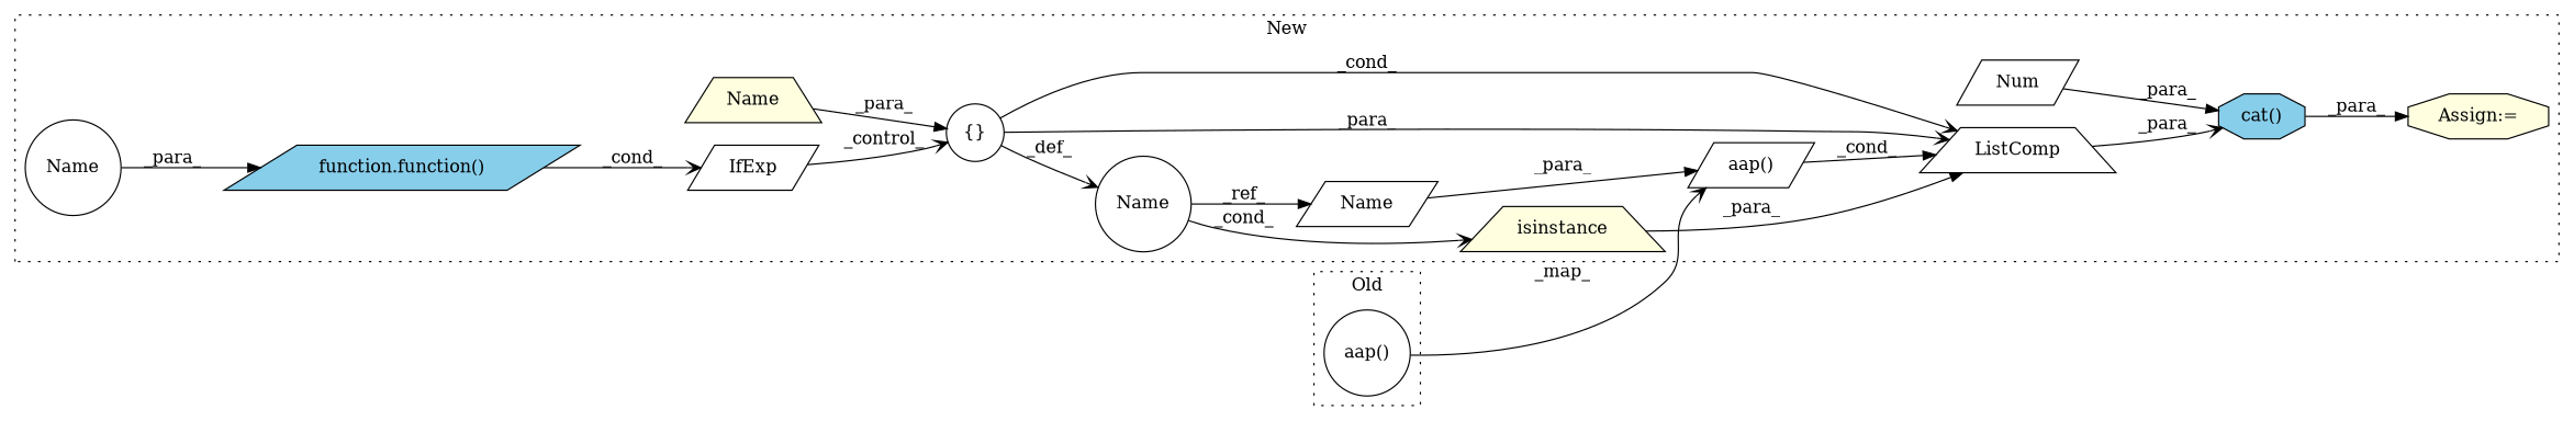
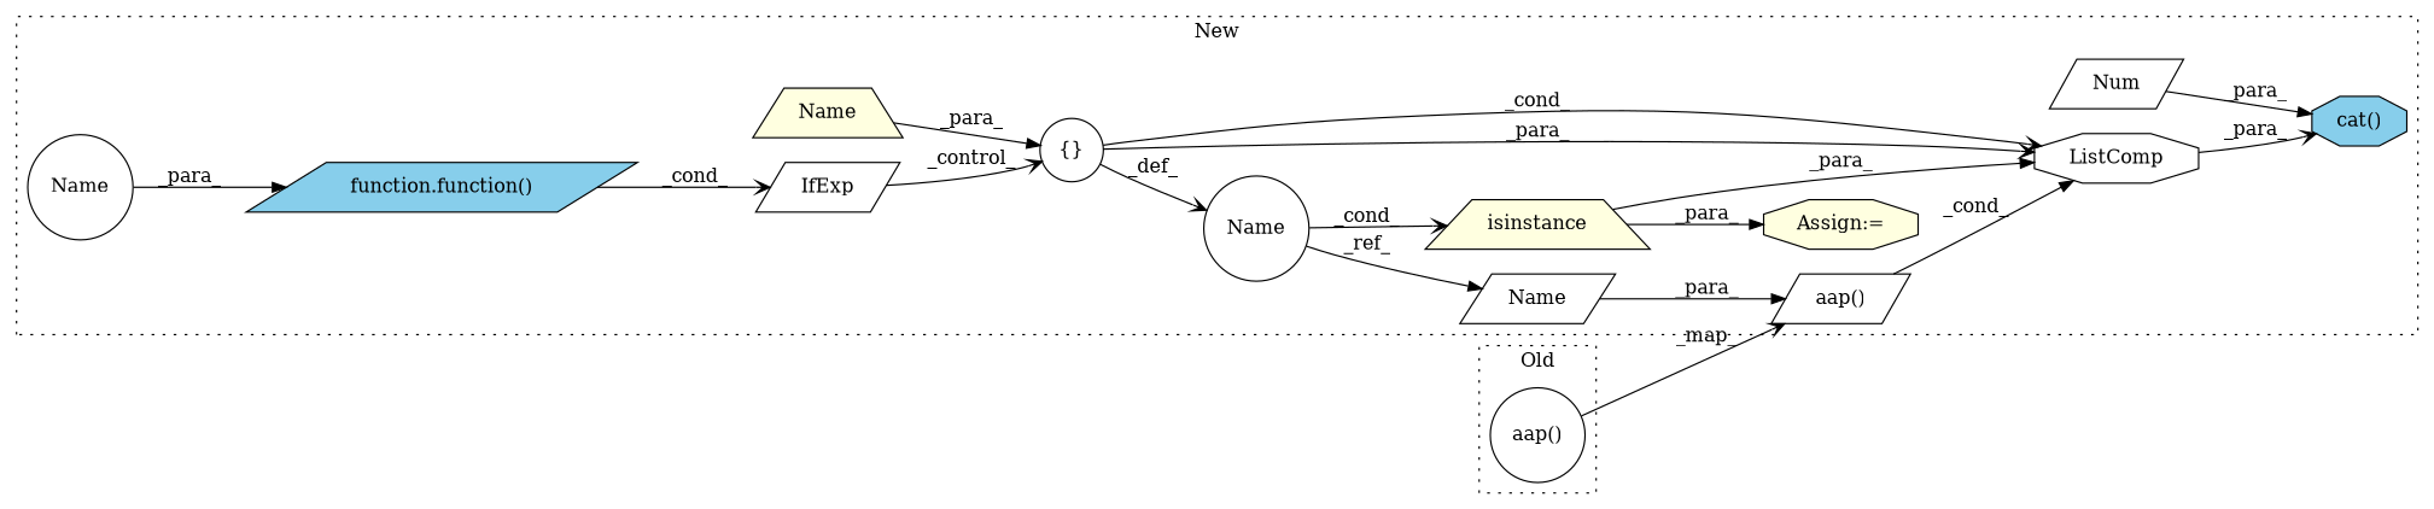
  digraph {
    rankdir=LR
    node [a=75 fillcolor=white l=1 shape=parallelogram style=filled]
    edge [arrowhead=normal]
    n1 [l="9,1" label="aap()" s="4139,4149"]
    n2 [a=59 l="1,0" label="{}" s="4191,4193" shape=circle]
    n3 [a=51 l="4,6" label=IfExp s="4162,4185"]
    n4 [a=87 label=Name s=4155 shape=circle]
    n5 [a=45 fillcolor=lightyellow l=3 label=isinstance s=4151 shape=trapezium]
    n6 [fillcolor=skyblue l="10,1" label="cat()" s="4128,4199" shape=octagon]
    n7 [fillcolor=skyblue l="11,1" label="function.function()" s="4166,4184"]
-   n8 [a=106 l=58 label=ListComp s=4138 shape=trapezium]
+   n8 [a=106 l=58 label=ListComp s=4138 shape=octagon]
    n9 [a=76 label=Num s=4198]
    n10 [a=68 fillcolor=lightyellow l=3 label="Assign:=" s=4125 shape=octagon]
    n11 [a=87 label=Name s=4148]
    n12 [a=87 fillcolor=lightyellow label=Name s=4192 shape=trapezium]
    n13 [a=87 label=Name s=4177 shape=circle]
    n14 [l="9,1" label="aap()" s="4151,4161" shape=circle]
    subgraph cluster_1 {
      label=New
      style=dotted
      n1
      n2
      n3
      n4
      n5
      n6
      n7
      n8
      n9
      n10
      n11
      n12
      n13
    }
    subgraph cluster_2 {
      label=Old
      style=dotted
      n14
    }
    n1 -> n8 [label=_cond_]
    n2 -> n4 [arrowhead=vee label=_def_]
    n2 -> n8 [arrowhead=vee label=_para_]
    n2 -> n8 [arrowhead=vee label=_cond_]
    n3 -> n2 [arrowhead=vee label=_control_]
    n4 -> n5 [arrowhead=vee label=_cond_]
    n4 -> n11 [label=_ref_]
    n5 -> n8 [label=_para_]
-   n6 -> n10 [label=_para_]
+   n5 -> n10 [label=_para_]
    n7 -> n3 [arrowhead=vee label=_cond_]
    n8 -> n6 [arrowhead=vee label=_para_]
    n9 -> n6 [label=_para_]
    n11 -> n1 [label=_para_]
    n12 -> n2 [label=_para_]
    n13 -> n7 [label=_para_]
    n14 -> n1 [arrowhead=vee label=_map_]
  }
